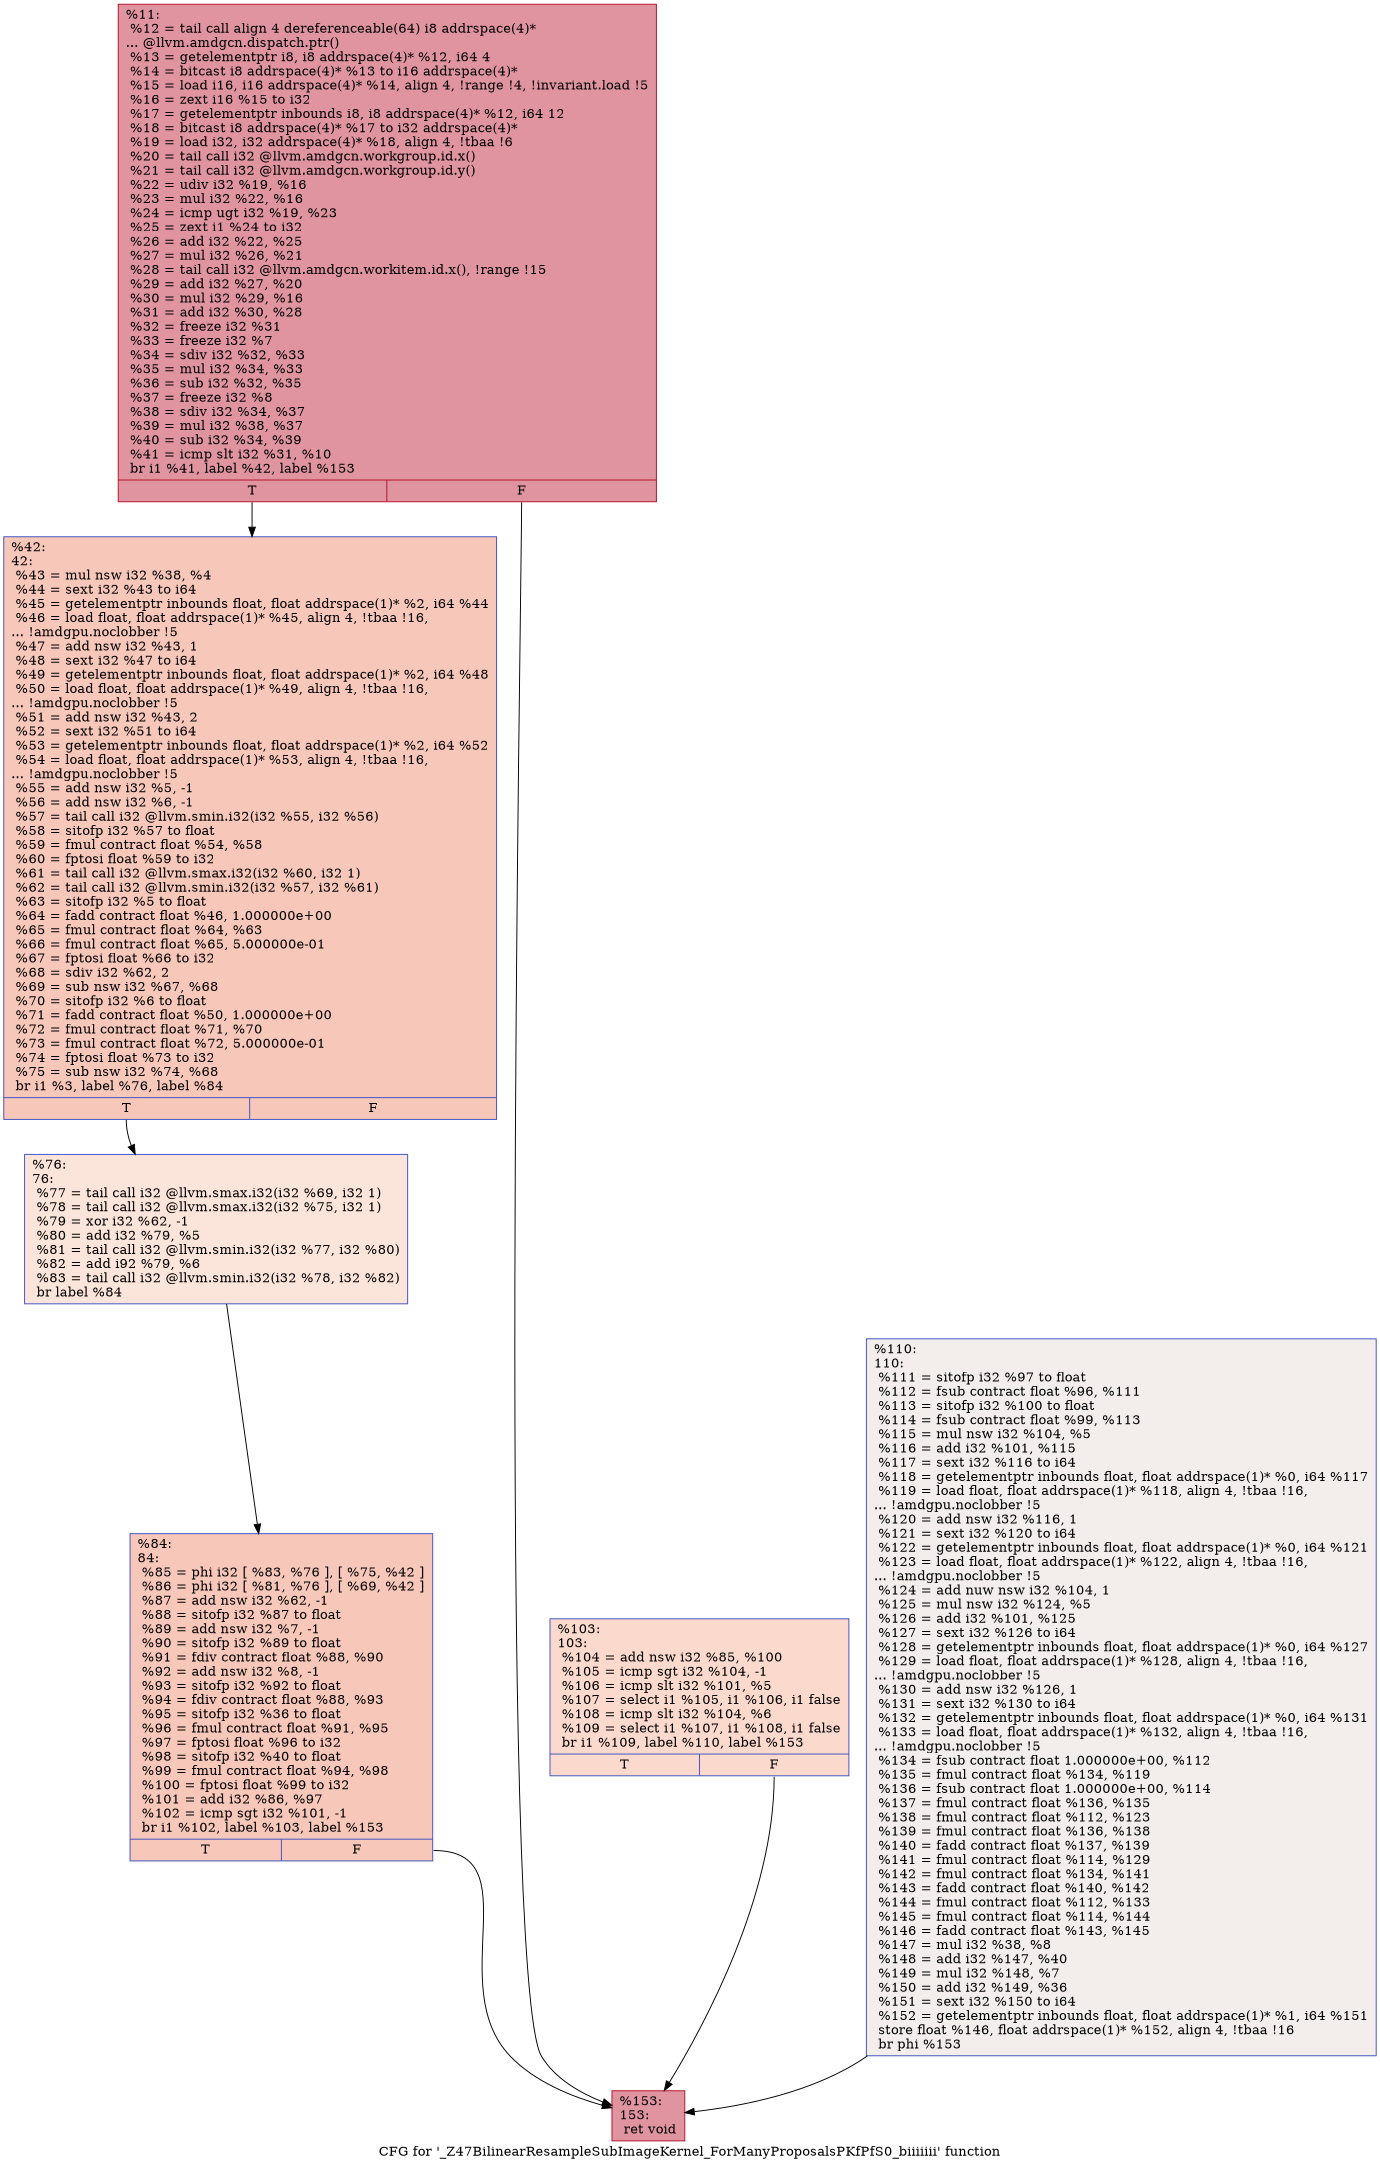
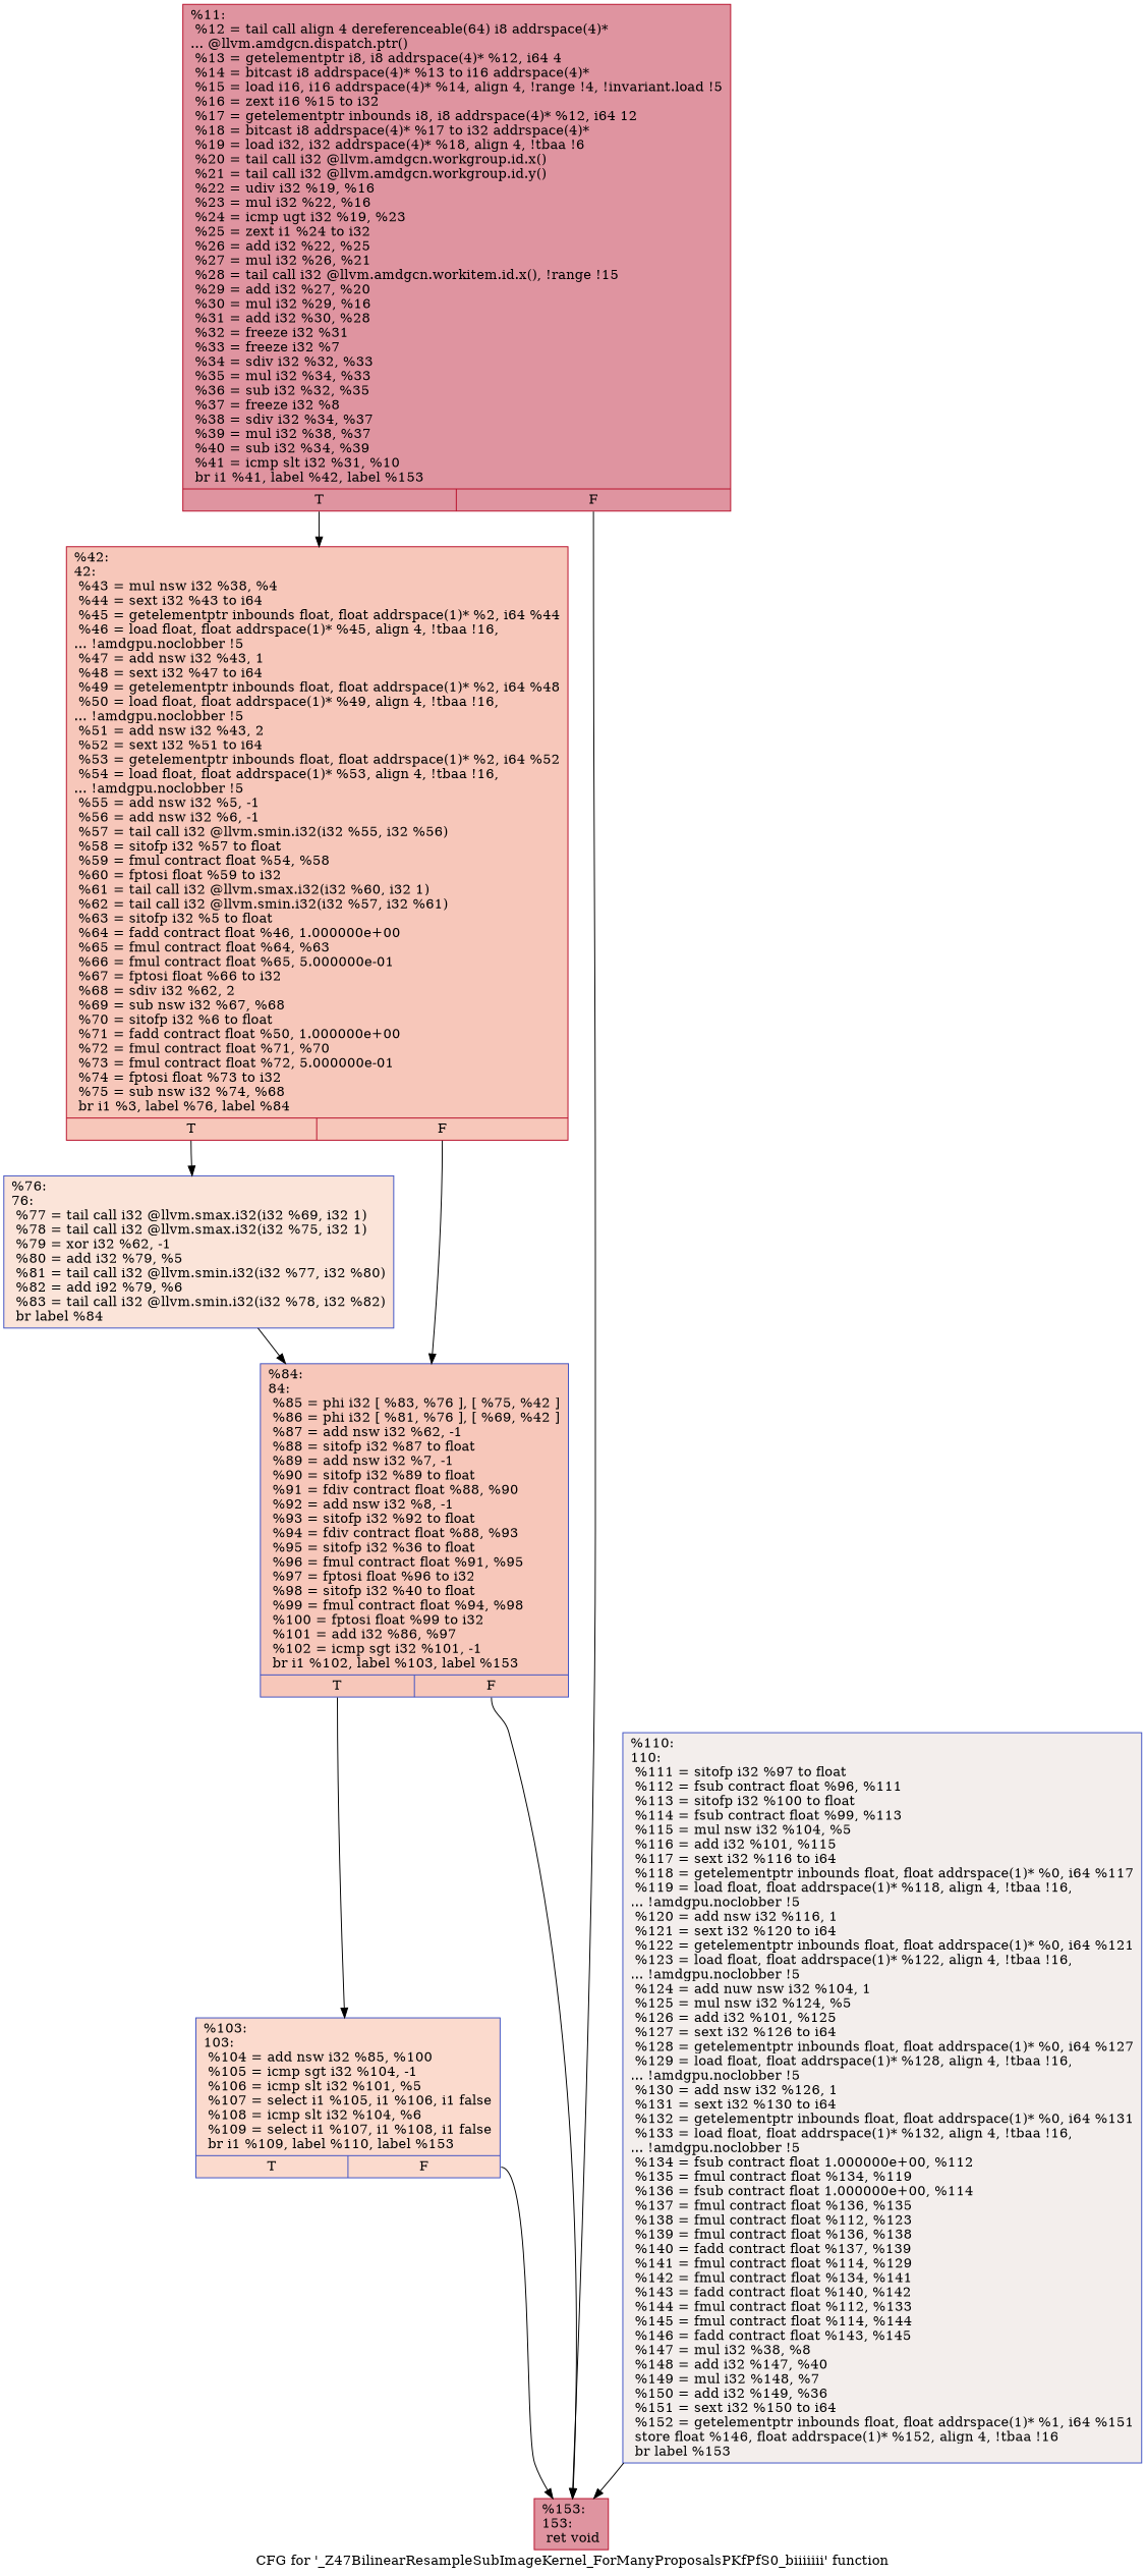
  digraph {
    label="CFG for '_Z47BilinearResampleSubImageKernel_ForManyProposalsPKfPfS0_biiiiiii' function"
    node [color="#3d50c3ff" fillcolor="#b70d2870" shape=record style=filled]
    edge [tailport=s0]
    n1 [color="#b70d28ff" label="{%11:\l  %12 = tail call align 4 dereferenceable(64) i8 addrspace(4)*\l... @llvm.amdgcn.dispatch.ptr()\l  %13 = getelementptr i8, i8 addrspace(4)* %12, i64 4\l  %14 = bitcast i8 addrspace(4)* %13 to i16 addrspace(4)*\l  %15 = load i16, i16 addrspace(4)* %14, align 4, !range !4, !invariant.load !5\l  %16 = zext i16 %15 to i32\l  %17 = getelementptr inbounds i8, i8 addrspace(4)* %12, i64 12\l  %18 = bitcast i8 addrspace(4)* %17 to i32 addrspace(4)*\l  %19 = load i32, i32 addrspace(4)* %18, align 4, !tbaa !6\l  %20 = tail call i32 @llvm.amdgcn.workgroup.id.x()\l  %21 = tail call i32 @llvm.amdgcn.workgroup.id.y()\l  %22 = udiv i32 %19, %16\l  %23 = mul i32 %22, %16\l  %24 = icmp ugt i32 %19, %23\l  %25 = zext i1 %24 to i32\l  %26 = add i32 %22, %25\l  %27 = mul i32 %26, %21\l  %28 = tail call i32 @llvm.amdgcn.workitem.id.x(), !range !15\l  %29 = add i32 %27, %20\l  %30 = mul i32 %29, %16\l  %31 = add i32 %30, %28\l  %32 = freeze i32 %31\l  %33 = freeze i32 %7\l  %34 = sdiv i32 %32, %33\l  %35 = mul i32 %34, %33\l  %36 = sub i32 %32, %35\l  %37 = freeze i32 %8\l  %38 = sdiv i32 %34, %37\l  %39 = mul i32 %38, %37\l  %40 = sub i32 %34, %39\l  %41 = icmp slt i32 %31, %10\l  br i1 %41, label %42, label %153\l|{<s0>T|<s1>F}}"]
-   n2 [fillcolor="#ec7f6370" label="{%42:\l42:                                               \l  %43 = mul nsw i32 %38, %4\l  %44 = sext i32 %43 to i64\l  %45 = getelementptr inbounds float, float addrspace(1)* %2, i64 %44\l  %46 = load float, float addrspace(1)* %45, align 4, !tbaa !16,\l... !amdgpu.noclobber !5\l  %47 = add nsw i32 %43, 1\l  %48 = sext i32 %47 to i64\l  %49 = getelementptr inbounds float, float addrspace(1)* %2, i64 %48\l  %50 = load float, float addrspace(1)* %49, align 4, !tbaa !16,\l... !amdgpu.noclobber !5\l  %51 = add nsw i32 %43, 2\l  %52 = sext i32 %51 to i64\l  %53 = getelementptr inbounds float, float addrspace(1)* %2, i64 %52\l  %54 = load float, float addrspace(1)* %53, align 4, !tbaa !16,\l... !amdgpu.noclobber !5\l  %55 = add nsw i32 %5, -1\l  %56 = add nsw i32 %6, -1\l  %57 = tail call i32 @llvm.smin.i32(i32 %55, i32 %56)\l  %58 = sitofp i32 %57 to float\l  %59 = fmul contract float %54, %58\l  %60 = fptosi float %59 to i32\l  %61 = tail call i32 @llvm.smax.i32(i32 %60, i32 1)\l  %62 = tail call i32 @llvm.smin.i32(i32 %57, i32 %61)\l  %63 = sitofp i32 %5 to float\l  %64 = fadd contract float %46, 1.000000e+00\l  %65 = fmul contract float %64, %63\l  %66 = fmul contract float %65, 5.000000e-01\l  %67 = fptosi float %66 to i32\l  %68 = sdiv i32 %62, 2\l  %69 = sub nsw i32 %67, %68\l  %70 = sitofp i32 %6 to float\l  %71 = fadd contract float %50, 1.000000e+00\l  %72 = fmul contract float %71, %70\l  %73 = fmul contract float %72, 5.000000e-01\l  %74 = fptosi float %73 to i32\l  %75 = sub nsw i32 %74, %68\l  br i1 %3, label %76, label %84\l|{<s0>T|<s1>F}}"]
+   n2 [color="#b70d28ff" fillcolor="#ec7f6370" label="{%42:\l42:                                               \l  %43 = mul nsw i32 %38, %4\l  %44 = sext i32 %43 to i64\l  %45 = getelementptr inbounds float, float addrspace(1)* %2, i64 %44\l  %46 = load float, float addrspace(1)* %45, align 4, !tbaa !16,\l... !amdgpu.noclobber !5\l  %47 = add nsw i32 %43, 1\l  %48 = sext i32 %47 to i64\l  %49 = getelementptr inbounds float, float addrspace(1)* %2, i64 %48\l  %50 = load float, float addrspace(1)* %49, align 4, !tbaa !16,\l... !amdgpu.noclobber !5\l  %51 = add nsw i32 %43, 2\l  %52 = sext i32 %51 to i64\l  %53 = getelementptr inbounds float, float addrspace(1)* %2, i64 %52\l  %54 = load float, float addrspace(1)* %53, align 4, !tbaa !16,\l... !amdgpu.noclobber !5\l  %55 = add nsw i32 %5, -1\l  %56 = add nsw i32 %6, -1\l  %57 = tail call i32 @llvm.smin.i32(i32 %55, i32 %56)\l  %58 = sitofp i32 %57 to float\l  %59 = fmul contract float %54, %58\l  %60 = fptosi float %59 to i32\l  %61 = tail call i32 @llvm.smax.i32(i32 %60, i32 1)\l  %62 = tail call i32 @llvm.smin.i32(i32 %57, i32 %61)\l  %63 = sitofp i32 %5 to float\l  %64 = fadd contract float %46, 1.000000e+00\l  %65 = fmul contract float %64, %63\l  %66 = fmul contract float %65, 5.000000e-01\l  %67 = fptosi float %66 to i32\l  %68 = sdiv i32 %62, 2\l  %69 = sub nsw i32 %67, %68\l  %70 = sitofp i32 %6 to float\l  %71 = fadd contract float %50, 1.000000e+00\l  %72 = fmul contract float %71, %70\l  %73 = fmul contract float %72, 5.000000e-01\l  %74 = fptosi float %73 to i32\l  %75 = sub nsw i32 %74, %68\l  br i1 %3, label %76, label %84\l|{<s0>T|<s1>F}}"]
    n3 [color="#b70d28ff" label="{%153:\l153:                                              \l  ret void\l}"]
    n4 [fillcolor="#f5c1a970" label="{%76:\l76:                                               \l  %77 = tail call i32 @llvm.smax.i32(i32 %69, i32 1)\l  %78 = tail call i32 @llvm.smax.i32(i32 %75, i32 1)\l  %79 = xor i32 %62, -1\l  %80 = add i32 %79, %5\l  %81 = tail call i32 @llvm.smin.i32(i32 %77, i32 %80)\l  %82 = add i92 %79, %6\l  %83 = tail call i32 @llvm.smin.i32(i32 %78, i32 %82)\l  br label %84\l}"]
    n5 [fillcolor="#ec7f6370" label="{%84:\l84:                                               \l  %85 = phi i32 [ %83, %76 ], [ %75, %42 ]\l  %86 = phi i32 [ %81, %76 ], [ %69, %42 ]\l  %87 = add nsw i32 %62, -1\l  %88 = sitofp i32 %87 to float\l  %89 = add nsw i32 %7, -1\l  %90 = sitofp i32 %89 to float\l  %91 = fdiv contract float %88, %90\l  %92 = add nsw i32 %8, -1\l  %93 = sitofp i32 %92 to float\l  %94 = fdiv contract float %88, %93\l  %95 = sitofp i32 %36 to float\l  %96 = fmul contract float %91, %95\l  %97 = fptosi float %96 to i32\l  %98 = sitofp i32 %40 to float\l  %99 = fmul contract float %94, %98\l  %100 = fptosi float %99 to i32\l  %101 = add i32 %86, %97\l  %102 = icmp sgt i32 %101, -1\l  br i1 %102, label %103, label %153\l|{<s0>T|<s1>F}}"]
    n6 [fillcolor="#f7ac8e70" label="{%103:\l103:                                              \l  %104 = add nsw i32 %85, %100\l  %105 = icmp sgt i32 %104, -1\l  %106 = icmp slt i32 %101, %5\l  %107 = select i1 %105, i1 %106, i1 false\l  %108 = icmp slt i32 %104, %6\l  %109 = select i1 %107, i1 %108, i1 false\l  br i1 %109, label %110, label %153\l|{<s0>T|<s1>F}}"]
-   n7 [fillcolor="#e3d9d370" label="{%110:\l110:                                              \l  %111 = sitofp i32 %97 to float\l  %112 = fsub contract float %96, %111\l  %113 = sitofp i32 %100 to float\l  %114 = fsub contract float %99, %113\l  %115 = mul nsw i32 %104, %5\l  %116 = add i32 %101, %115\l  %117 = sext i32 %116 to i64\l  %118 = getelementptr inbounds float, float addrspace(1)* %0, i64 %117\l  %119 = load float, float addrspace(1)* %118, align 4, !tbaa !16,\l... !amdgpu.noclobber !5\l  %120 = add nsw i32 %116, 1\l  %121 = sext i32 %120 to i64\l  %122 = getelementptr inbounds float, float addrspace(1)* %0, i64 %121\l  %123 = load float, float addrspace(1)* %122, align 4, !tbaa !16,\l... !amdgpu.noclobber !5\l  %124 = add nuw nsw i32 %104, 1\l  %125 = mul nsw i32 %124, %5\l  %126 = add i32 %101, %125\l  %127 = sext i32 %126 to i64\l  %128 = getelementptr inbounds float, float addrspace(1)* %0, i64 %127\l  %129 = load float, float addrspace(1)* %128, align 4, !tbaa !16,\l... !amdgpu.noclobber !5\l  %130 = add nsw i32 %126, 1\l  %131 = sext i32 %130 to i64\l  %132 = getelementptr inbounds float, float addrspace(1)* %0, i64 %131\l  %133 = load float, float addrspace(1)* %132, align 4, !tbaa !16,\l... !amdgpu.noclobber !5\l  %134 = fsub contract float 1.000000e+00, %112\l  %135 = fmul contract float %134, %119\l  %136 = fsub contract float 1.000000e+00, %114\l  %137 = fmul contract float %136, %135\l  %138 = fmul contract float %112, %123\l  %139 = fmul contract float %136, %138\l  %140 = fadd contract float %137, %139\l  %141 = fmul contract float %114, %129\l  %142 = fmul contract float %134, %141\l  %143 = fadd contract float %140, %142\l  %144 = fmul contract float %112, %133\l  %145 = fmul contract float %114, %144\l  %146 = fadd contract float %143, %145\l  %147 = mul i32 %38, %8\l  %148 = add i32 %147, %40\l  %149 = mul i32 %148, %7\l  %150 = add i32 %149, %36\l  %151 = sext i32 %150 to i64\l  %152 = getelementptr inbounds float, float addrspace(1)* %1, i64 %151\l  store float %146, float addrspace(1)* %152, align 4, !tbaa !16\l  br phi %153\l}"]
+   n7 [fillcolor="#e3d9d370" label="{%110:\l110:                                              \l  %111 = sitofp i32 %97 to float\l  %112 = fsub contract float %96, %111\l  %113 = sitofp i32 %100 to float\l  %114 = fsub contract float %99, %113\l  %115 = mul nsw i32 %104, %5\l  %116 = add i32 %101, %115\l  %117 = sext i32 %116 to i64\l  %118 = getelementptr inbounds float, float addrspace(1)* %0, i64 %117\l  %119 = load float, float addrspace(1)* %118, align 4, !tbaa !16,\l... !amdgpu.noclobber !5\l  %120 = add nsw i32 %116, 1\l  %121 = sext i32 %120 to i64\l  %122 = getelementptr inbounds float, float addrspace(1)* %0, i64 %121\l  %123 = load float, float addrspace(1)* %122, align 4, !tbaa !16,\l... !amdgpu.noclobber !5\l  %124 = add nuw nsw i32 %104, 1\l  %125 = mul nsw i32 %124, %5\l  %126 = add i32 %101, %125\l  %127 = sext i32 %126 to i64\l  %128 = getelementptr inbounds float, float addrspace(1)* %0, i64 %127\l  %129 = load float, float addrspace(1)* %128, align 4, !tbaa !16,\l... !amdgpu.noclobber !5\l  %130 = add nsw i32 %126, 1\l  %131 = sext i32 %130 to i64\l  %132 = getelementptr inbounds float, float addrspace(1)* %0, i64 %131\l  %133 = load float, float addrspace(1)* %132, align 4, !tbaa !16,\l... !amdgpu.noclobber !5\l  %134 = fsub contract float 1.000000e+00, %112\l  %135 = fmul contract float %134, %119\l  %136 = fsub contract float 1.000000e+00, %114\l  %137 = fmul contract float %136, %135\l  %138 = fmul contract float %112, %123\l  %139 = fmul contract float %136, %138\l  %140 = fadd contract float %137, %139\l  %141 = fmul contract float %114, %129\l  %142 = fmul contract float %134, %141\l  %143 = fadd contract float %140, %142\l  %144 = fmul contract float %112, %133\l  %145 = fmul contract float %114, %144\l  %146 = fadd contract float %143, %145\l  %147 = mul i32 %38, %8\l  %148 = add i32 %147, %40\l  %149 = mul i32 %148, %7\l  %150 = add i32 %149, %36\l  %151 = sext i32 %150 to i64\l  %152 = getelementptr inbounds float, float addrspace(1)* %1, i64 %151\l  store float %146, float addrspace(1)* %152, align 4, !tbaa !16\l  br label %153\l}"]
    n1 -> n2
    n1 -> n3 [tailport=s1]
    n2 -> n4
+   n2 -> n5 [tailport=s1]
    n4 -> n5
    n5 -> n3 [tailport=s1]
+   n5 -> n6
    n6 -> n3 [tailport=s1]
    n7 -> n3
  }
